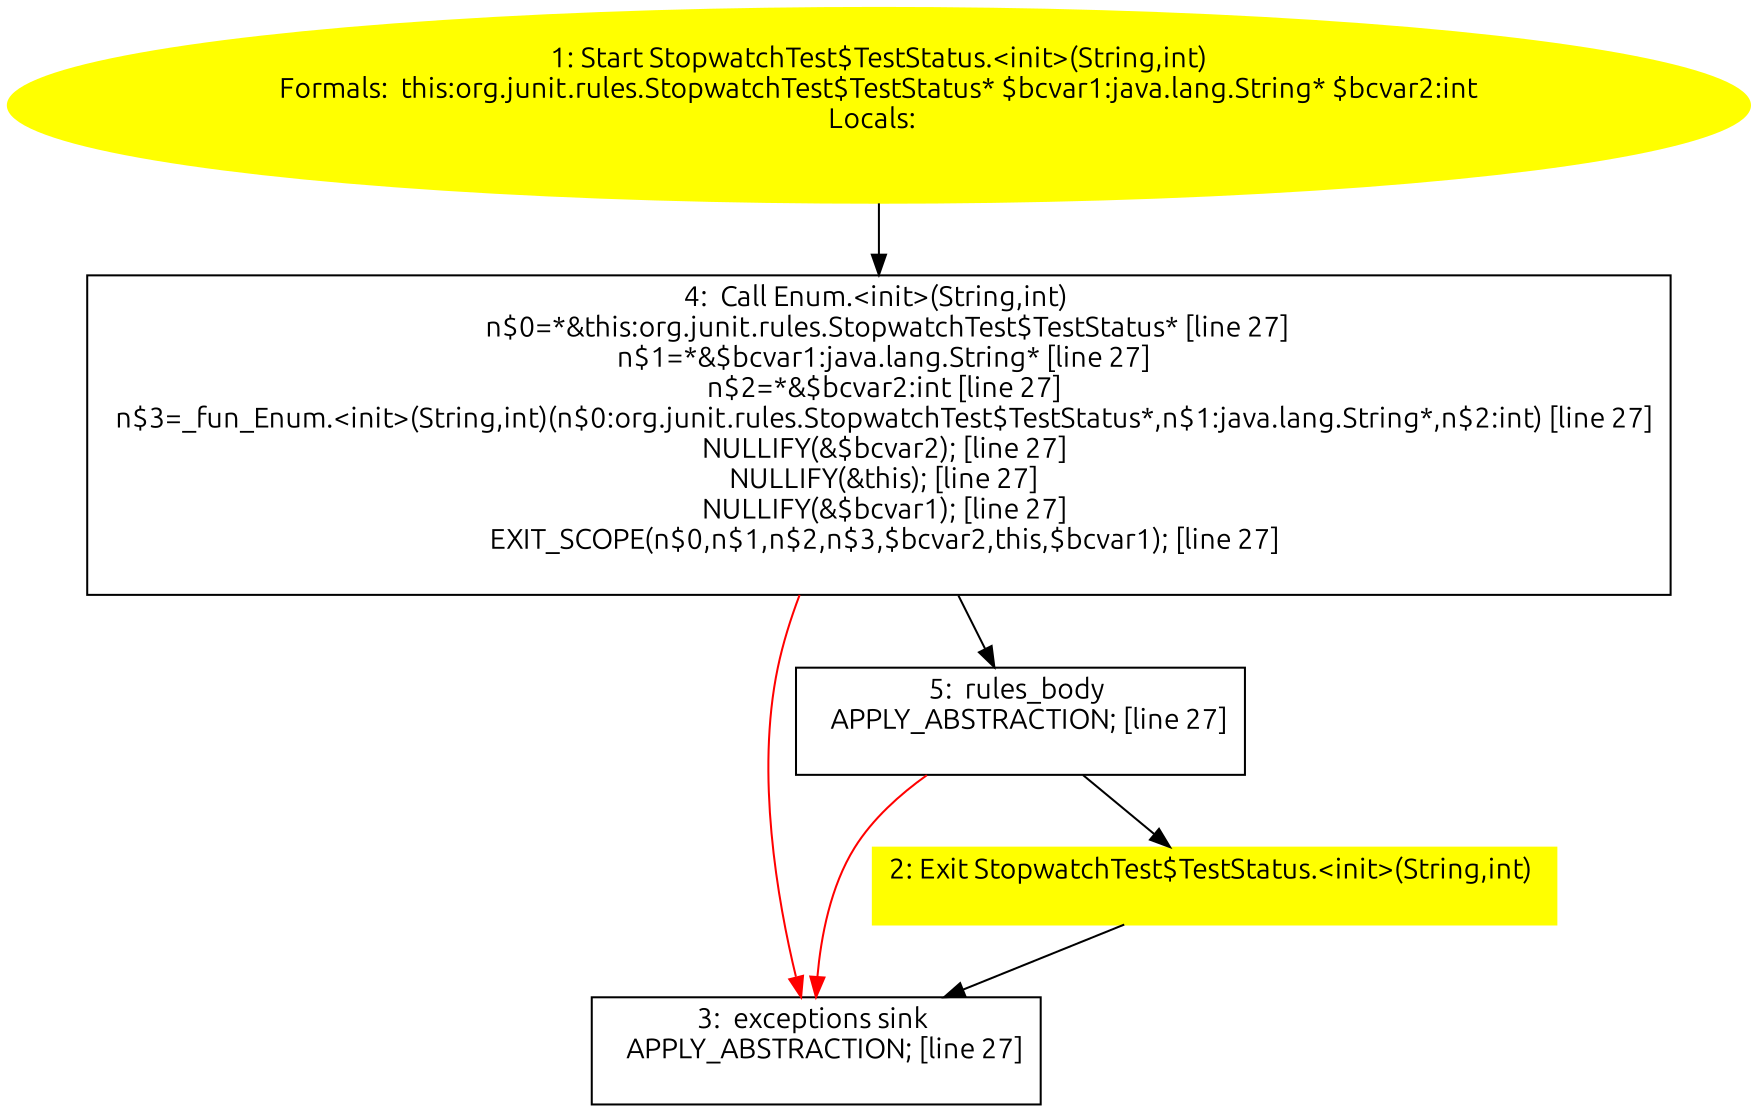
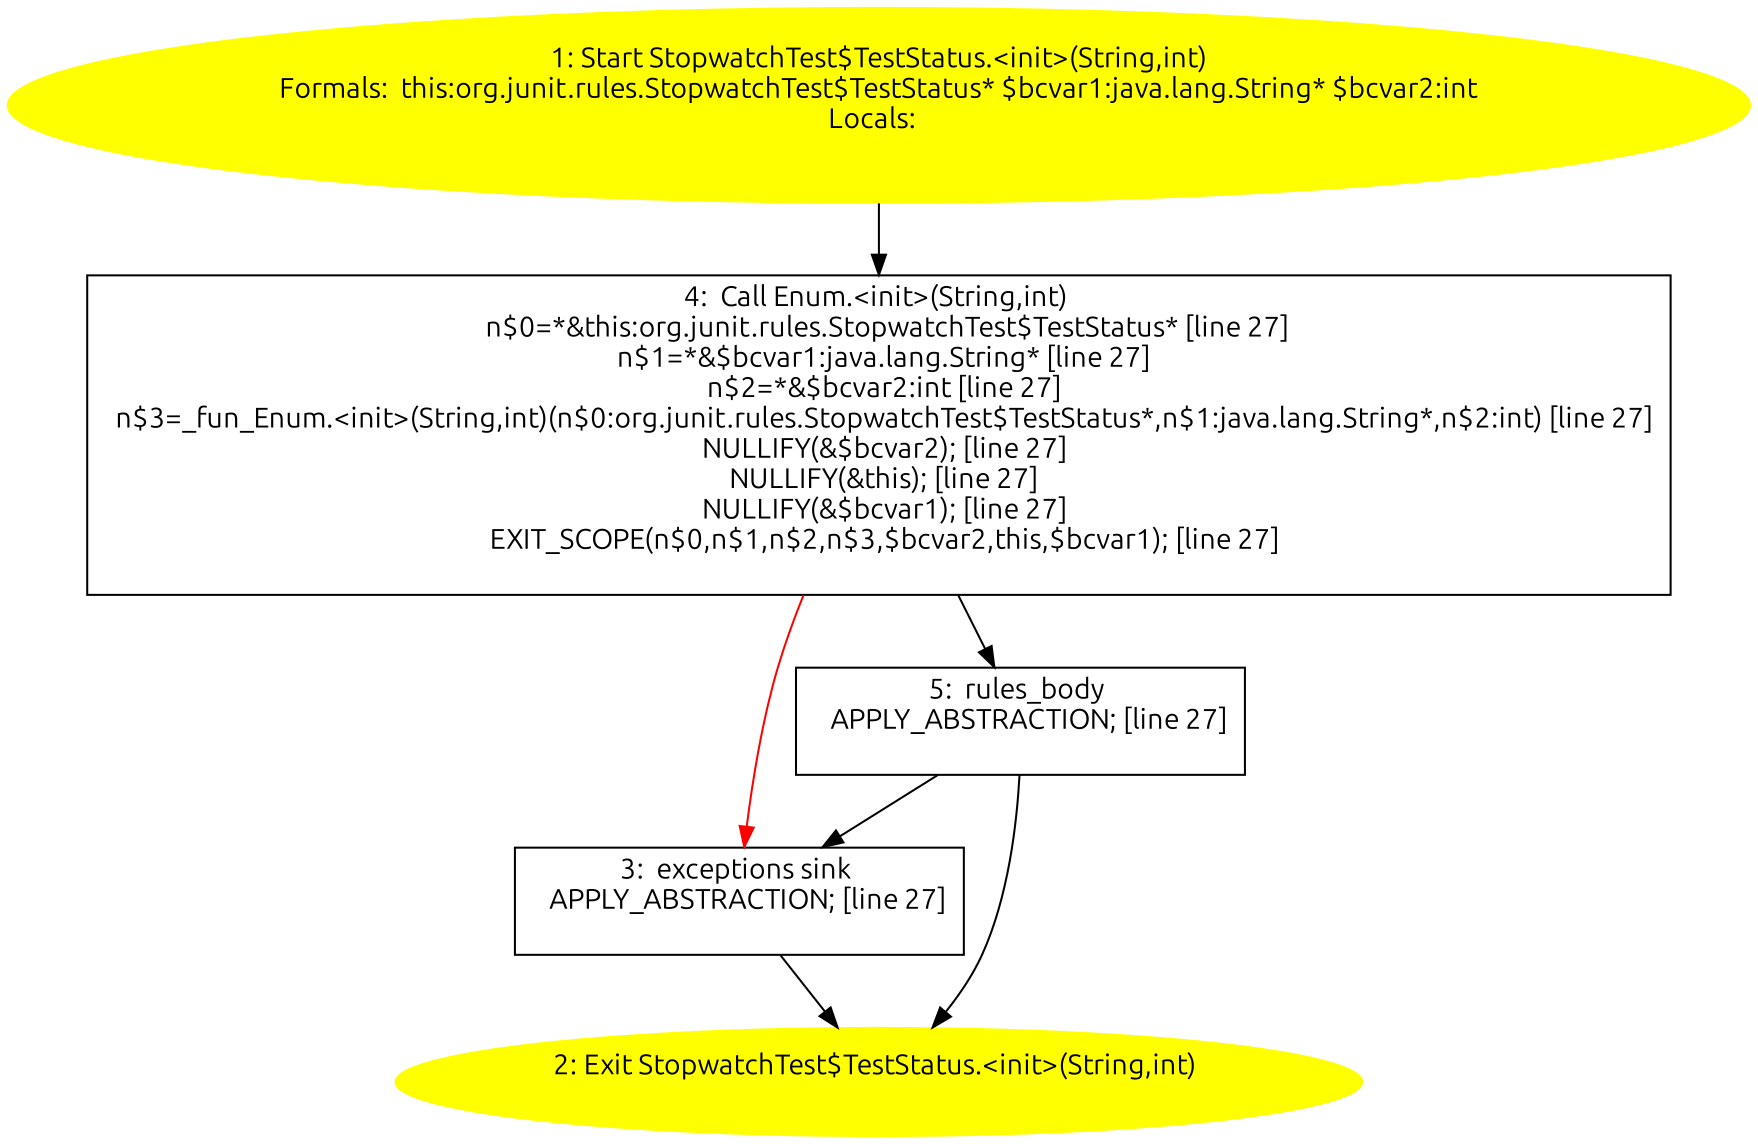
  digraph {
    fontname=Ubuntu
    node [fontname=Ubuntu shape=box]
    edge [fontname=Ubuntu]
    n1 [color=yellow label="1: Start StopwatchTest$TestStatus.<init>(String,int)\nFormals:  this:org.junit.rules.StopwatchTest$TestStatus* $bcvar1:java.lang.String* $bcvar2:int\nLocals:  \n  " style=filled shape=""]
    n2 [label="4:  Call Enum.<init>(String,int) \n   n$0=*&this:org.junit.rules.StopwatchTest$TestStatus* [line 27]\n  n$1=*&$bcvar1:java.lang.String* [line 27]\n  n$2=*&$bcvar2:int [line 27]\n  n$3=_fun_Enum.<init>(String,int)(n$0:org.junit.rules.StopwatchTest$TestStatus*,n$1:java.lang.String*,n$2:int) [line 27]\n  NULLIFY(&$bcvar2); [line 27]\n  NULLIFY(&this); [line 27]\n  NULLIFY(&$bcvar1); [line 27]\n  EXIT_SCOPE(n$0,n$1,n$2,n$3,$bcvar2,this,$bcvar1); [line 27]\n "]
    n3 [label="3:  exceptions sink \n   APPLY_ABSTRACTION; [line 27]\n "]
    n4 [label="5:  rules_body \n   APPLY_ABSTRACTION; [line 27]\n "]
-   n5 [color=yellow label="2: Exit StopwatchTest$TestStatus.<init>(String,int) \n  " style=filled]
+   n5 [color=yellow label="2: Exit StopwatchTest$TestStatus.<init>(String,int) \n  " style=filled shape=""]
    n1 -> n2
    n2 -> n3 [color=red]
    n2 -> n4
-   n5 -> n3
-   n4 -> n3 [color=red]
+   n3 -> n5
+   n4 -> n3 [color=black]
    n4 -> n5
  }
